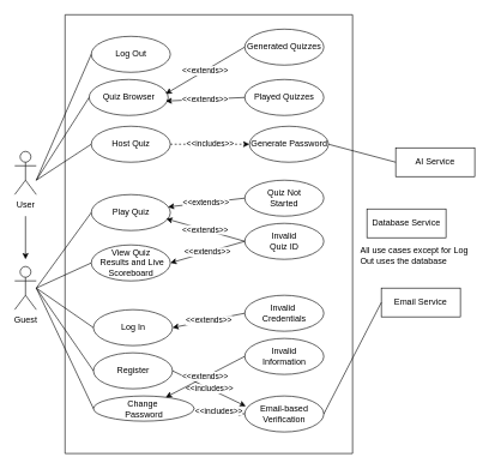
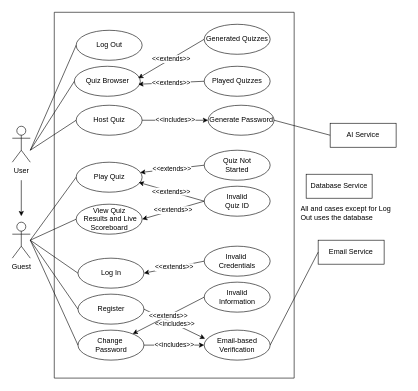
  <mxCell id="0" />
  <mxCell id="1" parent="0" />
  <mxCell id="2" value="" style="edgeStyle=orthogonalEdgeStyle;rounded=0;orthogonalLoop=1;jettySize=auto;html=1;" edge="1" parent="1"><mxGeometry relative="1" as="geometry"><mxPoint x="35" y="300" as="sourcePoint" /><mxPoint x="35" y="360" as="targetPoint" /></mxGeometry></mxCell>
  <mxCell id="3" value="User" style="shape=umlActor;verticalLabelPosition=bottom;verticalAlign=top;html=1;outlineConnect=0;" vertex="1" parent="1"><mxGeometry x="20" y="210" width="30" height="60" as="geometry" /></mxCell>
  <mxCell id="4" value="Guest" style="shape=umlActor;verticalLabelPosition=bottom;verticalAlign=top;html=1;outlineConnect=0;" vertex="1" parent="1"><mxGeometry x="20" y="370" width="30" height="60" as="geometry" /></mxCell>
  <mxCell id="5" value="Database Service" style="rounded=0;whiteSpace=wrap;html=1;" vertex="1" parent="1"><mxGeometry x="510" y="290" width="110" height="40" as="geometry" /></mxCell>
  <mxCell id="6" value="AI Service" style="rounded=0;whiteSpace=wrap;html=1;" vertex="1" parent="1"><mxGeometry x="550" y="205" width="110" height="40" as="geometry" /></mxCell>
  <mxCell id="7" value="Log In" style="ellipse;whiteSpace=wrap;html=1;" vertex="1" parent="1"><mxGeometry x="129.5" y="430" width="110" height="50" as="geometry" /></mxCell>
  <mxCell id="8" value="Register" style="ellipse;whiteSpace=wrap;html=1;" vertex="1" parent="1"><mxGeometry x="129.5" y="490" width="110" height="50" as="geometry" /></mxCell>
  <mxCell id="9" value="Play Quiz" style="ellipse;whiteSpace=wrap;html=1;" vertex="1" parent="1"><mxGeometry x="126.5" y="270" width="110" height="50" as="geometry" /></mxCell>
  <mxCell id="10" value="Generate Password" style="ellipse;whiteSpace=wrap;html=1;" vertex="1" parent="1"><mxGeometry x="346.5" y="175" width="110" height="50" as="geometry" /></mxCell>
- <mxCell id="11" value="Change&amp;nbsp;&lt;div&gt;Password&lt;/div&gt;" style="ellipse;whiteSpace=wrap;html=1;" vertex="1" parent="1"><mxGeometry x="129.5" y="550" width="140" height="35" as="geometry" /></mxCell>
+ <mxCell id="11" value="Change&amp;nbsp;&lt;div&gt;Password&lt;/div&gt;" style="ellipse;whiteSpace=wrap;html=1;" vertex="1" parent="1"><mxGeometry x="129.5" y="550" width="110" height="50" as="geometry" /></mxCell>
  <mxCell id="12" value="Log Out" style="ellipse;whiteSpace=wrap;html=1;" vertex="1" parent="1"><mxGeometry x="126.5" y="50" width="110" height="50" as="geometry" /></mxCell>
  <mxCell id="13" value="Email Service" style="rounded=0;whiteSpace=wrap;html=1;" vertex="1" parent="1"><mxGeometry x="530" y="400" width="110" height="40" as="geometry" /></mxCell>
  <mxCell id="14" value="" style="endArrow=none;html=1;rounded=0;entryX=0;entryY=0.5;entryDx=0;entryDy=0;" edge="1" parent="1" target="11"><mxGeometry width="50" height="50" relative="1" as="geometry"><mxPoint x="50" y="400" as="sourcePoint" /><mxPoint x="130" y="426.53" as="targetPoint" /></mxGeometry></mxCell>
  <mxCell id="15" value="" style="endArrow=none;html=1;rounded=0;exitX=0;exitY=0.5;exitDx=0;exitDy=0;" edge="1" parent="1" source="7"><mxGeometry width="50" height="50" relative="1" as="geometry"><mxPoint x="280" y="425" as="sourcePoint" /><mxPoint x="50" y="400" as="targetPoint" /></mxGeometry></mxCell>
  <mxCell id="16" value="" style="endArrow=none;html=1;rounded=0;exitX=0;exitY=0.5;exitDx=0;exitDy=0;" edge="1" parent="1" source="8"><mxGeometry width="50" height="50" relative="1" as="geometry"><mxPoint x="280" y="425" as="sourcePoint" /><mxPoint x="50" y="400" as="targetPoint" /></mxGeometry></mxCell>
  <mxCell id="17" value="" style="endArrow=none;html=1;rounded=0;exitX=0;exitY=0.5;exitDx=0;exitDy=0;" edge="1" parent="1" source="9"><mxGeometry width="50" height="50" relative="1" as="geometry"><mxPoint x="280" y="425" as="sourcePoint" /><mxPoint x="50" y="400" as="targetPoint" /></mxGeometry></mxCell>
  <mxCell id="18" value="" style="endArrow=none;html=1;rounded=0;entryX=0;entryY=0.5;entryDx=0;entryDy=0;" edge="1" parent="1" target="12"><mxGeometry width="50" height="50" relative="1" as="geometry"><mxPoint x="50" y="250" as="sourcePoint" /><mxPoint x="330" y="375" as="targetPoint" /></mxGeometry></mxCell>
  <mxCell id="19" value="&lt;div&gt;&lt;span style=&quot;background-color: transparent; color: light-dark(rgb(0, 0, 0), rgb(255, 255, 255));&quot;&gt;Quiz Browser&lt;/span&gt;&lt;/div&gt;" style="ellipse;whiteSpace=wrap;html=1;" vertex="1" parent="1"><mxGeometry x="123.5" y="110" width="110" height="50" as="geometry" /></mxCell>
  <mxCell id="20" value="" style="endArrow=none;html=1;rounded=0;exitX=0;exitY=0.5;exitDx=0;exitDy=0;" edge="1" parent="1" source="19"><mxGeometry width="50" height="50" relative="1" as="geometry"><mxPoint x="390" y="340" as="sourcePoint" /><mxPoint x="50" y="250" as="targetPoint" /></mxGeometry></mxCell>
  <mxCell id="21" value="" style="endArrow=none;html=1;rounded=0;exitX=1;exitY=0.5;exitDx=0;exitDy=0;entryX=0;entryY=0.5;entryDx=0;entryDy=0;" edge="1" parent="1" source="29" target="13"><mxGeometry width="50" height="50" relative="1" as="geometry"><mxPoint x="390" y="360" as="sourcePoint" /><mxPoint x="550" y="595" as="targetPoint" /></mxGeometry></mxCell>
- <mxCell id="22" value="All use cases except for Log Out uses the database" style="text;strokeColor=none;fillColor=none;align=left;verticalAlign=middle;spacingLeft=4;spacingRight=4;overflow=hidden;points=[[0,0.5],[1,0.5]];portConstraint=eastwest;rotatable=0;whiteSpace=wrap;html=1;" vertex="1" parent="1"><mxGeometry x="495" y="310" width="180" height="90" as="geometry" /></mxCell>
+ <mxCell id="22" value="All and cases except for Log Out uses the database" style="text;strokeColor=none;fillColor=none;align=left;verticalAlign=middle;spacingLeft=4;spacingRight=4;overflow=hidden;points=[[0,0.5],[1,0.5]];portConstraint=eastwest;rotatable=0;whiteSpace=wrap;html=1;" vertex="1" parent="1"><mxGeometry x="495" y="310" width="180" height="90" as="geometry" /></mxCell>
  <mxCell id="23" value="" style="endArrow=none;html=1;rounded=0;exitX=1;exitY=0.5;exitDx=0;exitDy=0;entryX=0;entryY=0.5;entryDx=0;entryDy=0;" edge="1" parent="1" source="10" target="6"><mxGeometry width="50" height="50" relative="1" as="geometry"><mxPoint x="400" y="340" as="sourcePoint" /><mxPoint x="450" y="290" as="targetPoint" /></mxGeometry></mxCell>
  <mxCell id="24" value="Host Quiz" style="ellipse;whiteSpace=wrap;html=1;" vertex="1" parent="1"><mxGeometry x="126.5" y="175" width="110" height="50" as="geometry" /></mxCell>
  <mxCell id="25" value="" style="endArrow=none;html=1;rounded=0;entryX=0;entryY=0.5;entryDx=0;entryDy=0;" edge="1" parent="1" target="33"><mxGeometry width="50" height="50" relative="1" as="geometry"><mxPoint x="50" y="400" as="sourcePoint" /><mxPoint x="450" y="290" as="targetPoint" /></mxGeometry></mxCell>
  <mxCell id="26" value="" style="endArrow=none;html=1;rounded=0;entryX=0;entryY=0.5;entryDx=0;entryDy=0;" edge="1" parent="1" target="24"><mxGeometry width="50" height="50" relative="1" as="geometry"><mxPoint x="50" y="250" as="sourcePoint" /><mxPoint x="450" y="290" as="targetPoint" /></mxGeometry></mxCell>
  <mxCell id="27" value="" style="swimlane;startSize=0;" vertex="1" parent="1"><mxGeometry x="90" y="20" width="400" height="610" as="geometry" /></mxCell>
  <mxCell id="28" value="Invalid&amp;nbsp;&lt;div&gt;Credentials&lt;/div&gt;" style="ellipse;whiteSpace=wrap;html=1;" vertex="1" parent="27"><mxGeometry x="250" y="390" width="110" height="50" as="geometry" /></mxCell>
  <mxCell id="29" value="Email-based&lt;div&gt;Verification&lt;/div&gt;" style="ellipse;whiteSpace=wrap;html=1;" vertex="1" parent="27"><mxGeometry x="250" y="530" width="110" height="50" as="geometry" /></mxCell>
  <mxCell id="30" value="Invalid&lt;div&gt;Information&lt;/div&gt;" style="ellipse;whiteSpace=wrap;html=1;" vertex="1" parent="27"><mxGeometry x="250" y="450" width="110" height="50" as="geometry" /></mxCell>
  <mxCell id="31" value="Quiz Not&lt;div&gt;Started&lt;/div&gt;" style="ellipse;whiteSpace=wrap;html=1;" vertex="1" parent="27"><mxGeometry x="250" y="230" width="110" height="50" as="geometry" /></mxCell>
  <mxCell id="32" value="Invalid&lt;div&gt;Quiz ID&lt;/div&gt;" style="ellipse;whiteSpace=wrap;html=1;" vertex="1" parent="27"><mxGeometry x="250" y="290" width="110" height="50" as="geometry" /></mxCell>
  <mxCell id="33" value="View Quiz&lt;div&gt;&amp;nbsp;Results&amp;nbsp;&lt;span style=&quot;background-color: transparent; color: light-dark(rgb(0, 0, 0), rgb(255, 255, 255));&quot;&gt;and Live Scoreboard&lt;/span&gt;&lt;/div&gt;" style="ellipse;whiteSpace=wrap;html=1;" vertex="1" parent="27"><mxGeometry x="36.5" y="320" width="110" height="50" as="geometry" /></mxCell>
  <mxCell id="34" value="&amp;lt;&amp;lt;extends&amp;gt;&amp;gt;" style="endArrow=classic;html=1;rounded=0;exitX=0;exitY=0.5;exitDx=0;exitDy=0;entryX=1;entryY=0.5;entryDx=0;entryDy=0;" edge="1" parent="27" source="32" target="33"><mxGeometry width="50" height="50" relative="1" as="geometry"><mxPoint x="310" y="300" as="sourcePoint" /><mxPoint x="360" y="250" as="targetPoint" /></mxGeometry></mxCell>
  <mxCell id="35" value="Generated Quizzes" style="ellipse;whiteSpace=wrap;html=1;" vertex="1" parent="27"><mxGeometry x="250" y="20" width="110" height="50" as="geometry" /></mxCell>
  <mxCell id="36" value="Played Quizzes" style="ellipse;whiteSpace=wrap;html=1;" vertex="1" parent="27"><mxGeometry x="250" y="90" width="110" height="50" as="geometry" /></mxCell>
- <mxCell id="37" value="&amp;lt;&amp;lt;includes&amp;gt;&amp;gt;" style="endArrow=classic;html=1;rounded=0;entryX=0;entryY=0.5;entryDx=0;entryDy=0;exitX=1;exitY=0.5;exitDx=0;exitDy=0;dashed=1;" edge="1" parent="1" source="24" target="10"><mxGeometry width="50" height="50" relative="1" as="geometry"><mxPoint x="400" y="320" as="sourcePoint" /><mxPoint x="450" y="270" as="targetPoint" /></mxGeometry></mxCell>
+ <mxCell id="37" value="&amp;lt;&amp;lt;includes&amp;gt;&amp;gt;" style="endArrow=classic;html=1;rounded=0;entryX=0;entryY=0.5;entryDx=0;entryDy=0;exitX=1;exitY=0.5;exitDx=0;exitDy=0;" edge="1" parent="1" source="24" target="10"><mxGeometry width="50" height="50" relative="1" as="geometry"><mxPoint x="400" y="320" as="sourcePoint" /><mxPoint x="450" y="270" as="targetPoint" /></mxGeometry></mxCell>
  <mxCell id="38" value="&amp;lt;&amp;lt;includes&amp;gt;&amp;gt;" style="endArrow=classic;html=1;rounded=0;exitX=1;exitY=0.5;exitDx=0;exitDy=0;entryX=0.013;entryY=0.285;entryDx=0;entryDy=0;entryPerimeter=0;" edge="1" parent="1" source="8" target="29"><mxGeometry width="50" height="50" relative="1" as="geometry"><mxPoint x="400" y="320" as="sourcePoint" /><mxPoint x="450" y="270" as="targetPoint" /></mxGeometry></mxCell>
  <mxCell id="39" value="&amp;lt;&amp;lt;includes&amp;gt;&amp;gt;" style="endArrow=classic;html=1;rounded=0;exitX=1;exitY=0.5;exitDx=0;exitDy=0;entryX=0;entryY=0.5;entryDx=0;entryDy=0;" edge="1" parent="1" source="11" target="29"><mxGeometry width="50" height="50" relative="1" as="geometry"><mxPoint x="400" y="320" as="sourcePoint" /><mxPoint x="350" y="550" as="targetPoint" /></mxGeometry></mxCell>
  <mxCell id="40" value="&amp;lt;&amp;lt;extends&amp;gt;&amp;gt;" style="endArrow=classic;html=1;rounded=0;entryX=1;entryY=0.5;entryDx=0;entryDy=0;exitX=0;exitY=0.5;exitDx=0;exitDy=0;" edge="1" parent="1" source="28" target="7"><mxGeometry width="50" height="50" relative="1" as="geometry"><mxPoint x="400" y="320" as="sourcePoint" /><mxPoint x="450" y="270" as="targetPoint" /></mxGeometry></mxCell>
  <mxCell id="41" value="&amp;lt;&amp;lt;extends&amp;gt;&amp;gt;" style="endArrow=classic;html=1;rounded=0;exitX=0;exitY=0.5;exitDx=0;exitDy=0;" edge="1" parent="1" source="30" target="11"><mxGeometry width="50" height="50" relative="1" as="geometry"><mxPoint x="400" y="320" as="sourcePoint" /><mxPoint x="450" y="270" as="targetPoint" /></mxGeometry></mxCell>
  <mxCell id="42" value="&amp;lt;&amp;lt;extends&amp;gt;&amp;gt;" style="endArrow=classic;html=1;rounded=0;exitX=0;exitY=0.5;exitDx=0;exitDy=0;entryX=0.97;entryY=0.344;entryDx=0;entryDy=0;entryPerimeter=0;" edge="1" parent="1" source="31" target="9"><mxGeometry width="50" height="50" relative="1" as="geometry"><mxPoint x="400" y="320" as="sourcePoint" /><mxPoint x="237" y="295" as="targetPoint" /></mxGeometry></mxCell>
  <mxCell id="43" value="&amp;lt;&amp;lt;extends&amp;gt;&amp;gt;" style="endArrow=classic;html=1;rounded=0;exitX=0;exitY=0.5;exitDx=0;exitDy=0;entryX=0.948;entryY=0.673;entryDx=0;entryDy=0;entryPerimeter=0;" edge="1" parent="1" source="32" target="9"><mxGeometry width="50" height="50" relative="1" as="geometry"><mxPoint x="400" y="320" as="sourcePoint" /><mxPoint x="230" y="300" as="targetPoint" /></mxGeometry></mxCell>
  <mxCell id="44" value="&amp;lt;&amp;lt;extends&amp;gt;&amp;gt;" style="endArrow=classic;html=1;rounded=0;exitX=0;exitY=0.5;exitDx=0;exitDy=0;" edge="1" parent="1" source="35"><mxGeometry width="50" height="50" relative="1" as="geometry"><mxPoint x="270" y="300" as="sourcePoint" /><mxPoint x="230" y="130" as="targetPoint" /></mxGeometry></mxCell>
  <mxCell id="45" value="&amp;lt;&amp;lt;extends&amp;gt;&amp;gt;" style="endArrow=classic;html=1;rounded=0;exitX=0;exitY=0.5;exitDx=0;exitDy=0;" edge="1" parent="1" source="36"><mxGeometry width="50" height="50" relative="1" as="geometry"><mxPoint x="270" y="300" as="sourcePoint" /><mxPoint x="230" y="140" as="targetPoint" /></mxGeometry></mxCell>
